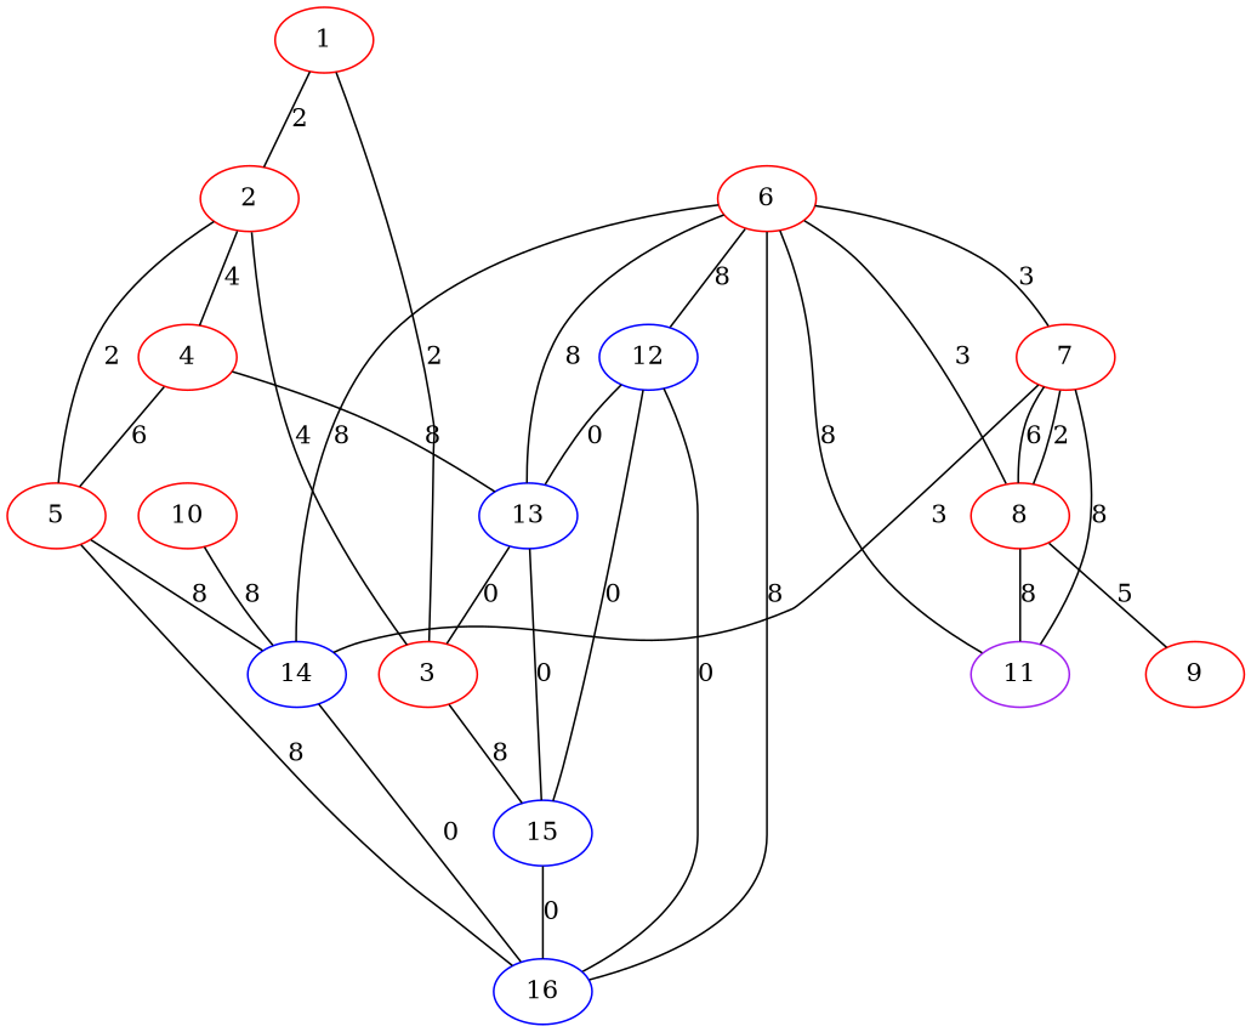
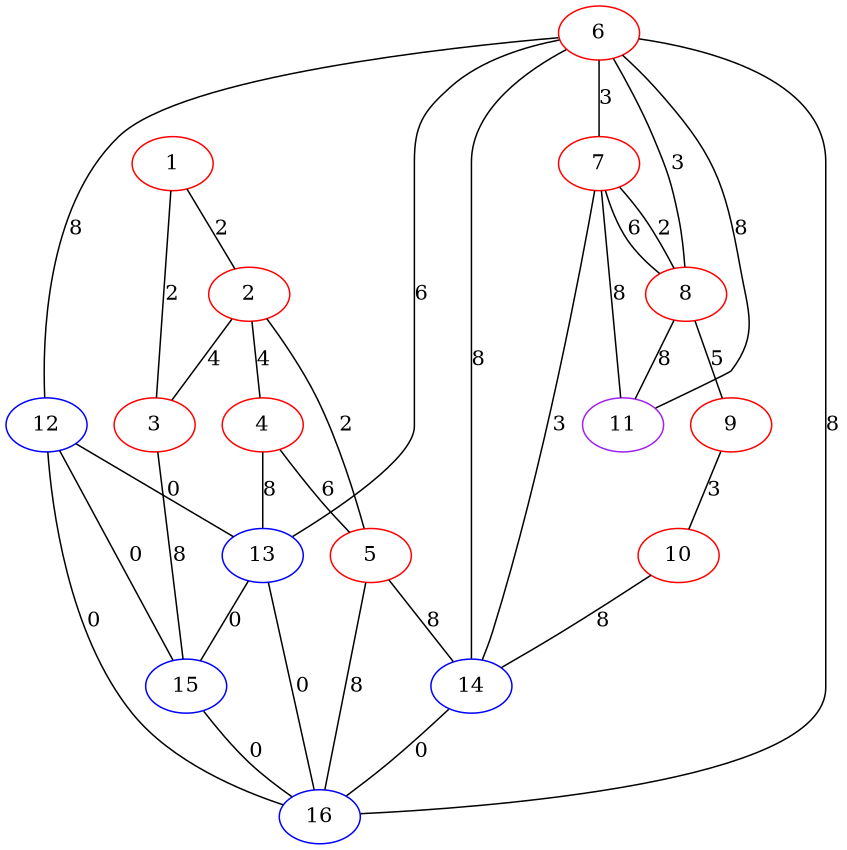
  graph {
    node [color=red weight=1]
    1
    2
    3
    12 [color=blue weight=3]
    15 [color=blue weight=3]
    13 [color=blue weight=3]
    16 [color=blue weight=3]
    4
    5
    14 [color=blue weight=3]
    6
    7
    8
    11 [color=purple weight=4]
    9
    10
    1 -- 2 [label=2]
    1 -- 3 [label=2]
    2 -- 3 [label=4]
    2 -- 4 [label=4]
    2 -- 5 [label=2]
    3 -- 15 [label=8]
    12 -- 15 [label=0]
    12 -- 13 [label=0]
    12 -- 16 [label=0]
    15 -- 16 [label=0]
    13 -- 15 [label=0]
-   13 -- 3 [label=0]
+   13 -- 16 [label=0]
    4 -- 13 [label=8]
    4 -- 5 [label=6]
    5 -- 16 [label=8]
    5 -- 14 [label=8]
    14 -- 16 [label=0]
    6 -- 12 [label=8]
-   6 -- 13 [label=8]
+   6 -- 13 [label=6]
    6 -- 16 [label=8]
    6 -- 14 [label=8]
    6 -- 7 [label=3]
    6 -- 8 [label=3]
    6 -- 11 [label=8]
    7 -- 14 [label=3]
    7 -- 8 [label=2]
    7 -- 8 [label=6]
    7 -- 11 [label=8]
    8 -- 11 [label=8]
    8 -- 9 [label=5]
+   9 -- 10 [label=3]
    10 -- 14 [label=8]
  }
